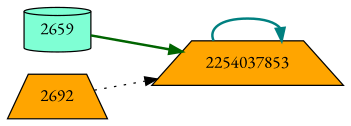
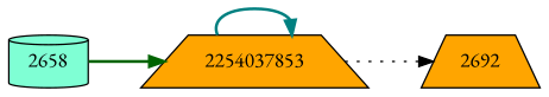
  digraph {
    fontname="EB Garamond"
    rankdir=LR
    node [fillcolor=orange fontname="EB Garamond" shape=trapezium style=filled]
    edge [fontname="EB Garamond" style=bold]
-   2658 [fillcolor=aquamarine shape=cylinder label=2659]
+   2658 [fillcolor=aquamarine shape=cylinder]
    2254037853
    n3 [label=2692]
    2658 -> 2254037853 [color=darkgreen]
    2254037853 -> 2254037853 [color=teal]
-   n3 -> 2254037853 [color=black style=dotted]
+   2254037853 -> n3 [color=black style=dotted]
  }
